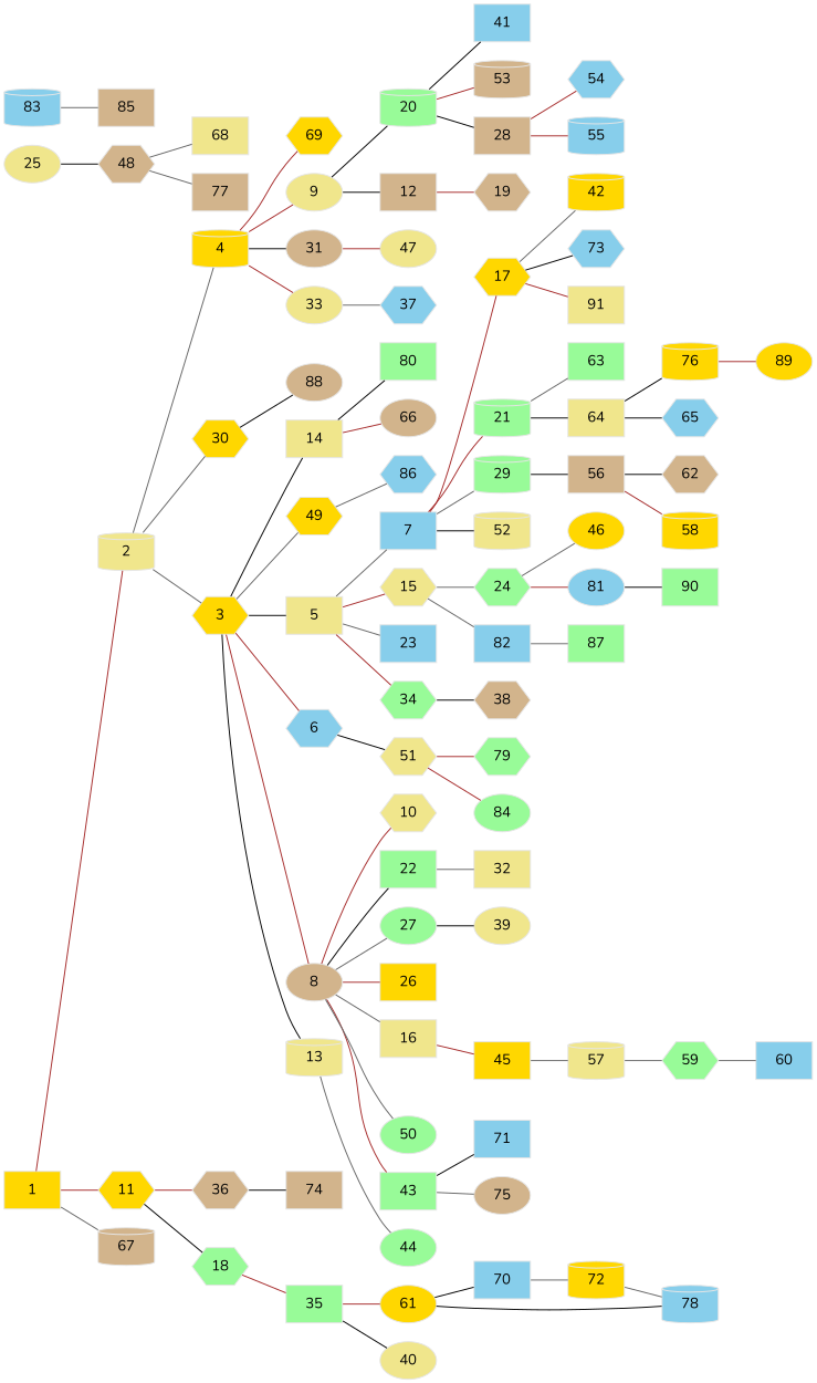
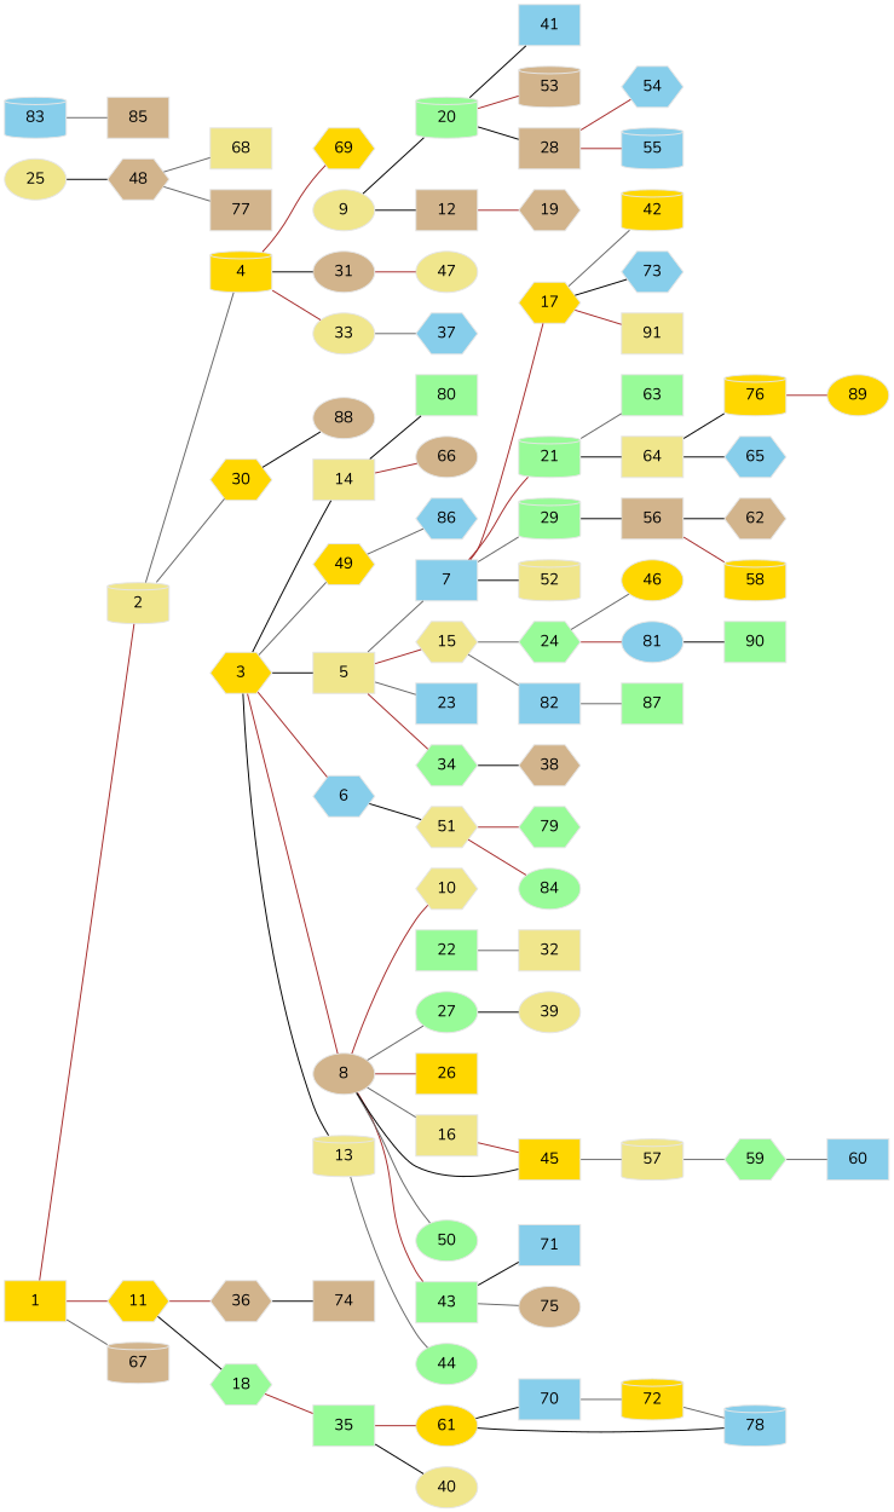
  graph {
    fontname=Nunito
    rankdir=LR
    node [color=gray90 fillcolor=khaki fontname=Nunito shape=box style=filled]
    edge [color=brown fontname=Nunito]
    1 [fillcolor=gold]
    2 [shape=cylinder]
    11 [fillcolor=gold shape=hexagon]
    67 [fillcolor=tan shape=cylinder]
    3 [fillcolor=gold shape=hexagon]
    4 [fillcolor=gold shape=cylinder]
    30 [fillcolor=gold shape=hexagon]
    18 [fillcolor=palegreen shape=hexagon]
    36 [fillcolor=tan shape=hexagon]
    5
    6 [fillcolor=skyblue shape=hexagon]
    8 [fillcolor=tan shape=ellipse]
    13 [shape=cylinder]
    14
    49 [fillcolor=gold shape=hexagon]
    9 [shape=ellipse]
    31 [fillcolor=tan shape=ellipse]
    33 [shape=ellipse]
    69 [fillcolor=gold shape=hexagon]
    88 [fillcolor=tan shape=ellipse]
    7 [fillcolor=skyblue]
    15 [shape=hexagon]
    23 [fillcolor=skyblue]
    34 [fillcolor=palegreen shape=hexagon]
    51 [shape=hexagon]
    10 [shape=hexagon]
    16
    22 [fillcolor=palegreen]
    26 [fillcolor=gold]
    27 [fillcolor=palegreen shape=ellipse]
    43 [fillcolor=palegreen]
    50 [fillcolor=palegreen shape=ellipse]
    44 [fillcolor=palegreen shape=ellipse]
    66 [fillcolor=tan shape=ellipse]
    80 [fillcolor=palegreen]
    86 [fillcolor=skyblue shape=hexagon]
    12 [fillcolor=tan]
    20 [fillcolor=palegreen shape=cylinder]
    47 [shape=ellipse]
    37 [fillcolor=skyblue shape=hexagon]
    17 [fillcolor=gold shape=hexagon]
    21 [fillcolor=palegreen shape=cylinder]
    29 [fillcolor=palegreen shape=cylinder]
    52 [shape=cylinder]
    24 [fillcolor=palegreen shape=hexagon]
    82 [fillcolor=skyblue]
    38 [fillcolor=tan shape=hexagon]
    79 [fillcolor=palegreen shape=hexagon]
    84 [fillcolor=palegreen shape=ellipse]
    42 [fillcolor=gold shape=cylinder]
    73 [fillcolor=skyblue shape=hexagon]
    91
    63 [fillcolor=palegreen]
    64
    25 [shape=ellipse]
    48 [fillcolor=tan shape=hexagon]
    56 [fillcolor=tan]
    45 [fillcolor=gold]
    32
    39 [shape=ellipse]
    71 [fillcolor=skyblue]
    75 [fillcolor=tan shape=ellipse]
    19 [fillcolor=tan shape=hexagon]
    28 [fillcolor=tan]
    41 [fillcolor=skyblue]
    53 [fillcolor=tan shape=cylinder]
    35 [fillcolor=palegreen]
    74 [fillcolor=tan]
    46 [fillcolor=gold shape=ellipse]
    81 [fillcolor=skyblue shape=ellipse]
    87 [fillcolor=palegreen]
    57 [shape=cylinder]
    40 [shape=ellipse]
    61 [fillcolor=gold shape=ellipse]
    54 [fillcolor=skyblue shape=hexagon]
    55 [fillcolor=skyblue shape=cylinder]
    65 [fillcolor=skyblue shape=hexagon]
    76 [fillcolor=gold shape=cylinder]
    90 [fillcolor=palegreen]
    68
    77 [fillcolor=tan]
    58 [fillcolor=gold shape=cylinder]
    62 [fillcolor=tan shape=hexagon]
    70 [fillcolor=skyblue]
    78 [fillcolor=skyblue shape=cylinder]
    59 [fillcolor=palegreen shape=hexagon]
    60 [fillcolor=skyblue]
    72 [fillcolor=gold shape=cylinder]
    89 [fillcolor=gold shape=ellipse]
    83 [fillcolor=skyblue shape=cylinder]
    85 [fillcolor=tan]
    1 -- 2
    1 -- 11
    1 -- 67 [color=gray40]
-   2 -- 3 [color=gray40]
    2 -- 4 [color=gray40]
    2 -- 30 [color=gray40]
    11 -- 18 [color=black]
    11 -- 36
    3 -- 5 [color=black]
    3 -- 6
    3 -- 8
    3 -- 13 [color=black]
    3 -- 14 [color=black]
    3 -- 49 [color=gray40]
-   4 -- 9
    4 -- 31 [color=black]
    4 -- 33
    4 -- 69
    30 -- 88 [color=black]
    18 -- 35
    36 -- 74 [color=black]
    5 -- 7 [color=gray40]
    5 -- 15
    5 -- 23 [color=gray40]
    5 -- 34
    6 -- 51 [color=black]
    8 -- 10
    8 -- 16 [color=gray40]
-   8 -- 22 [color=black]
+   8 -- 45 [color=black]
    8 -- 26
    8 -- 27 [color=gray40]
    8 -- 43
    8 -- 50 [color=gray40]
    13 -- 44 [color=gray40]
    14 -- 66
    14 -- 80 [color=black]
    49 -- 86 [color=gray40]
    9 -- 12 [color=black]
    9 -- 20 [color=black]
    31 -- 47
    33 -- 37 [color=gray40]
    7 -- 17
    7 -- 21
    7 -- 29 [color=gray40]
    7 -- 52 [color=black]
    15 -- 24 [color=gray40]
    15 -- 82 [color=gray40]
    34 -- 38 [color=black]
    51 -- 79
    51 -- 84
    16 -- 45
    22 -- 32 [color=gray40]
    27 -- 39 [color=black]
    43 -- 71 [color=black]
    43 -- 75 [color=gray40]
    12 -- 19
    20 -- 28 [color=black]
    20 -- 41 [color=black]
    20 -- 53
    17 -- 42 [color=gray40]
    17 -- 73 [color=black]
    17 -- 91
    21 -- 63 [color=gray40]
    21 -- 64 [color=black]
    29 -- 56 [color=black]
    24 -- 46 [color=gray40]
    24 -- 81
    82 -- 87 [color=gray40]
    64 -- 65 [color=black]
    64 -- 76 [color=black]
    25 -- 48 [color=black]
    48 -- 68 [color=gray40]
    48 -- 77 [color=gray40]
    56 -- 58
    56 -- 62 [color=black]
    45 -- 57 [color=gray40]
    28 -- 54
    28 -- 55
    35 -- 40 [color=black]
    35 -- 61
    81 -- 90 [color=black]
    57 -- 59 [color=gray40]
    61 -- 70 [color=black]
    61 -- 78 [color=black]
    76 -- 89
    70 -- 72 [color=gray40]
    59 -- 60 [color=gray40]
    72 -- 78 [color=gray40]
    83 -- 85 [color=gray40]
  }
